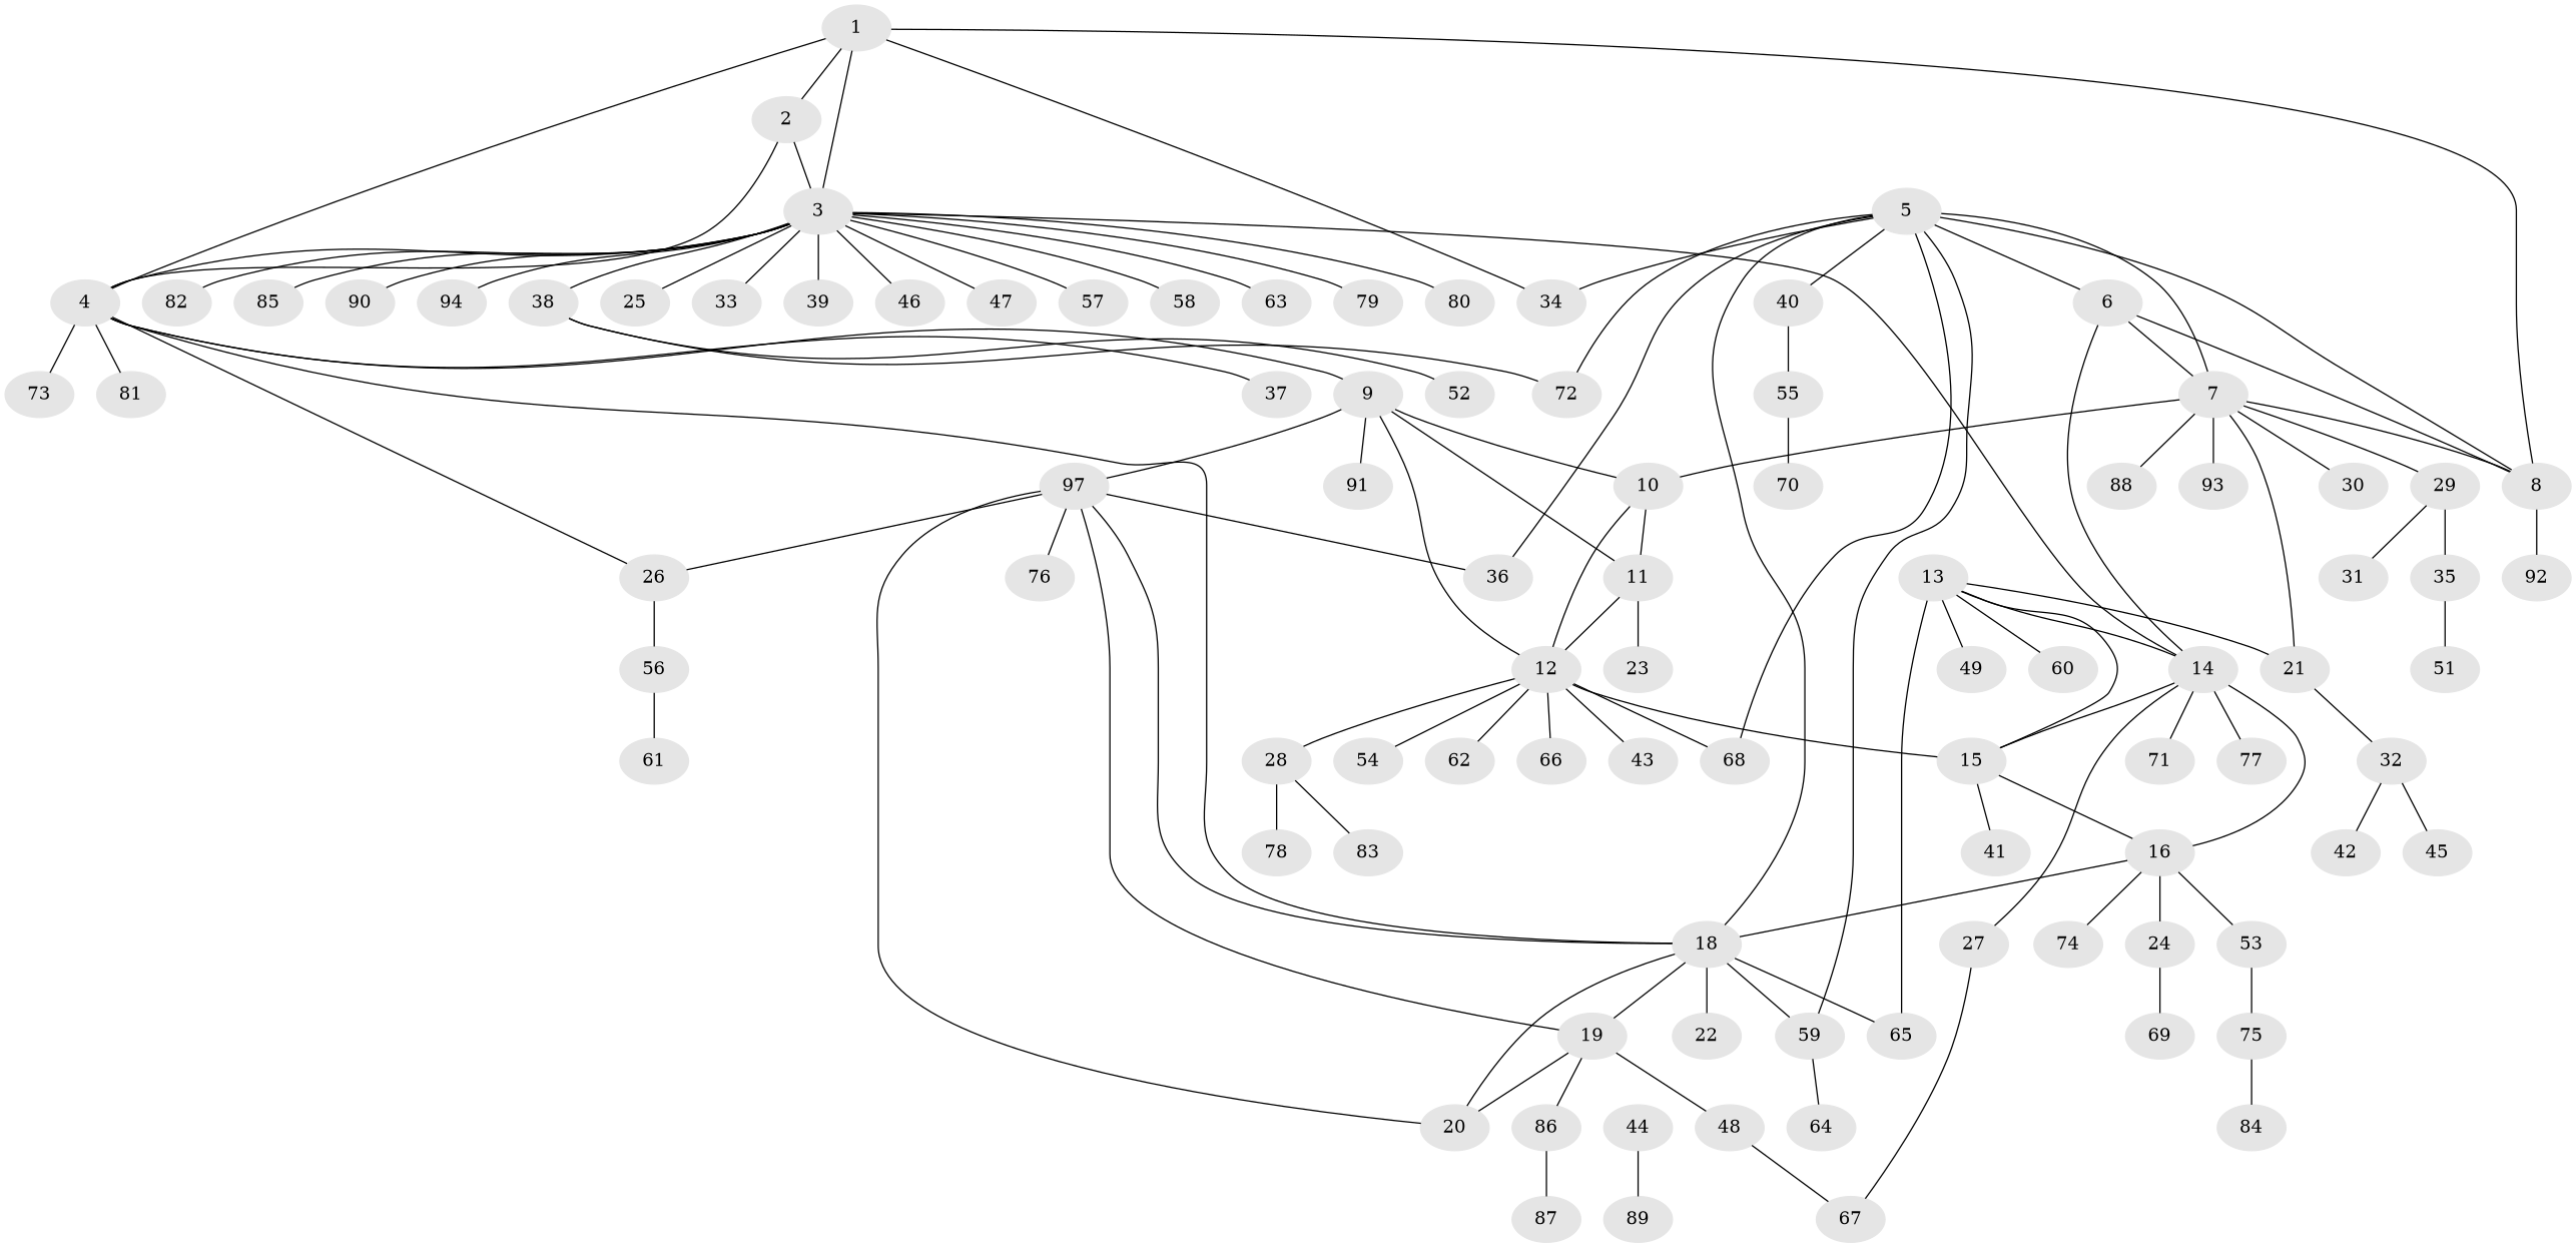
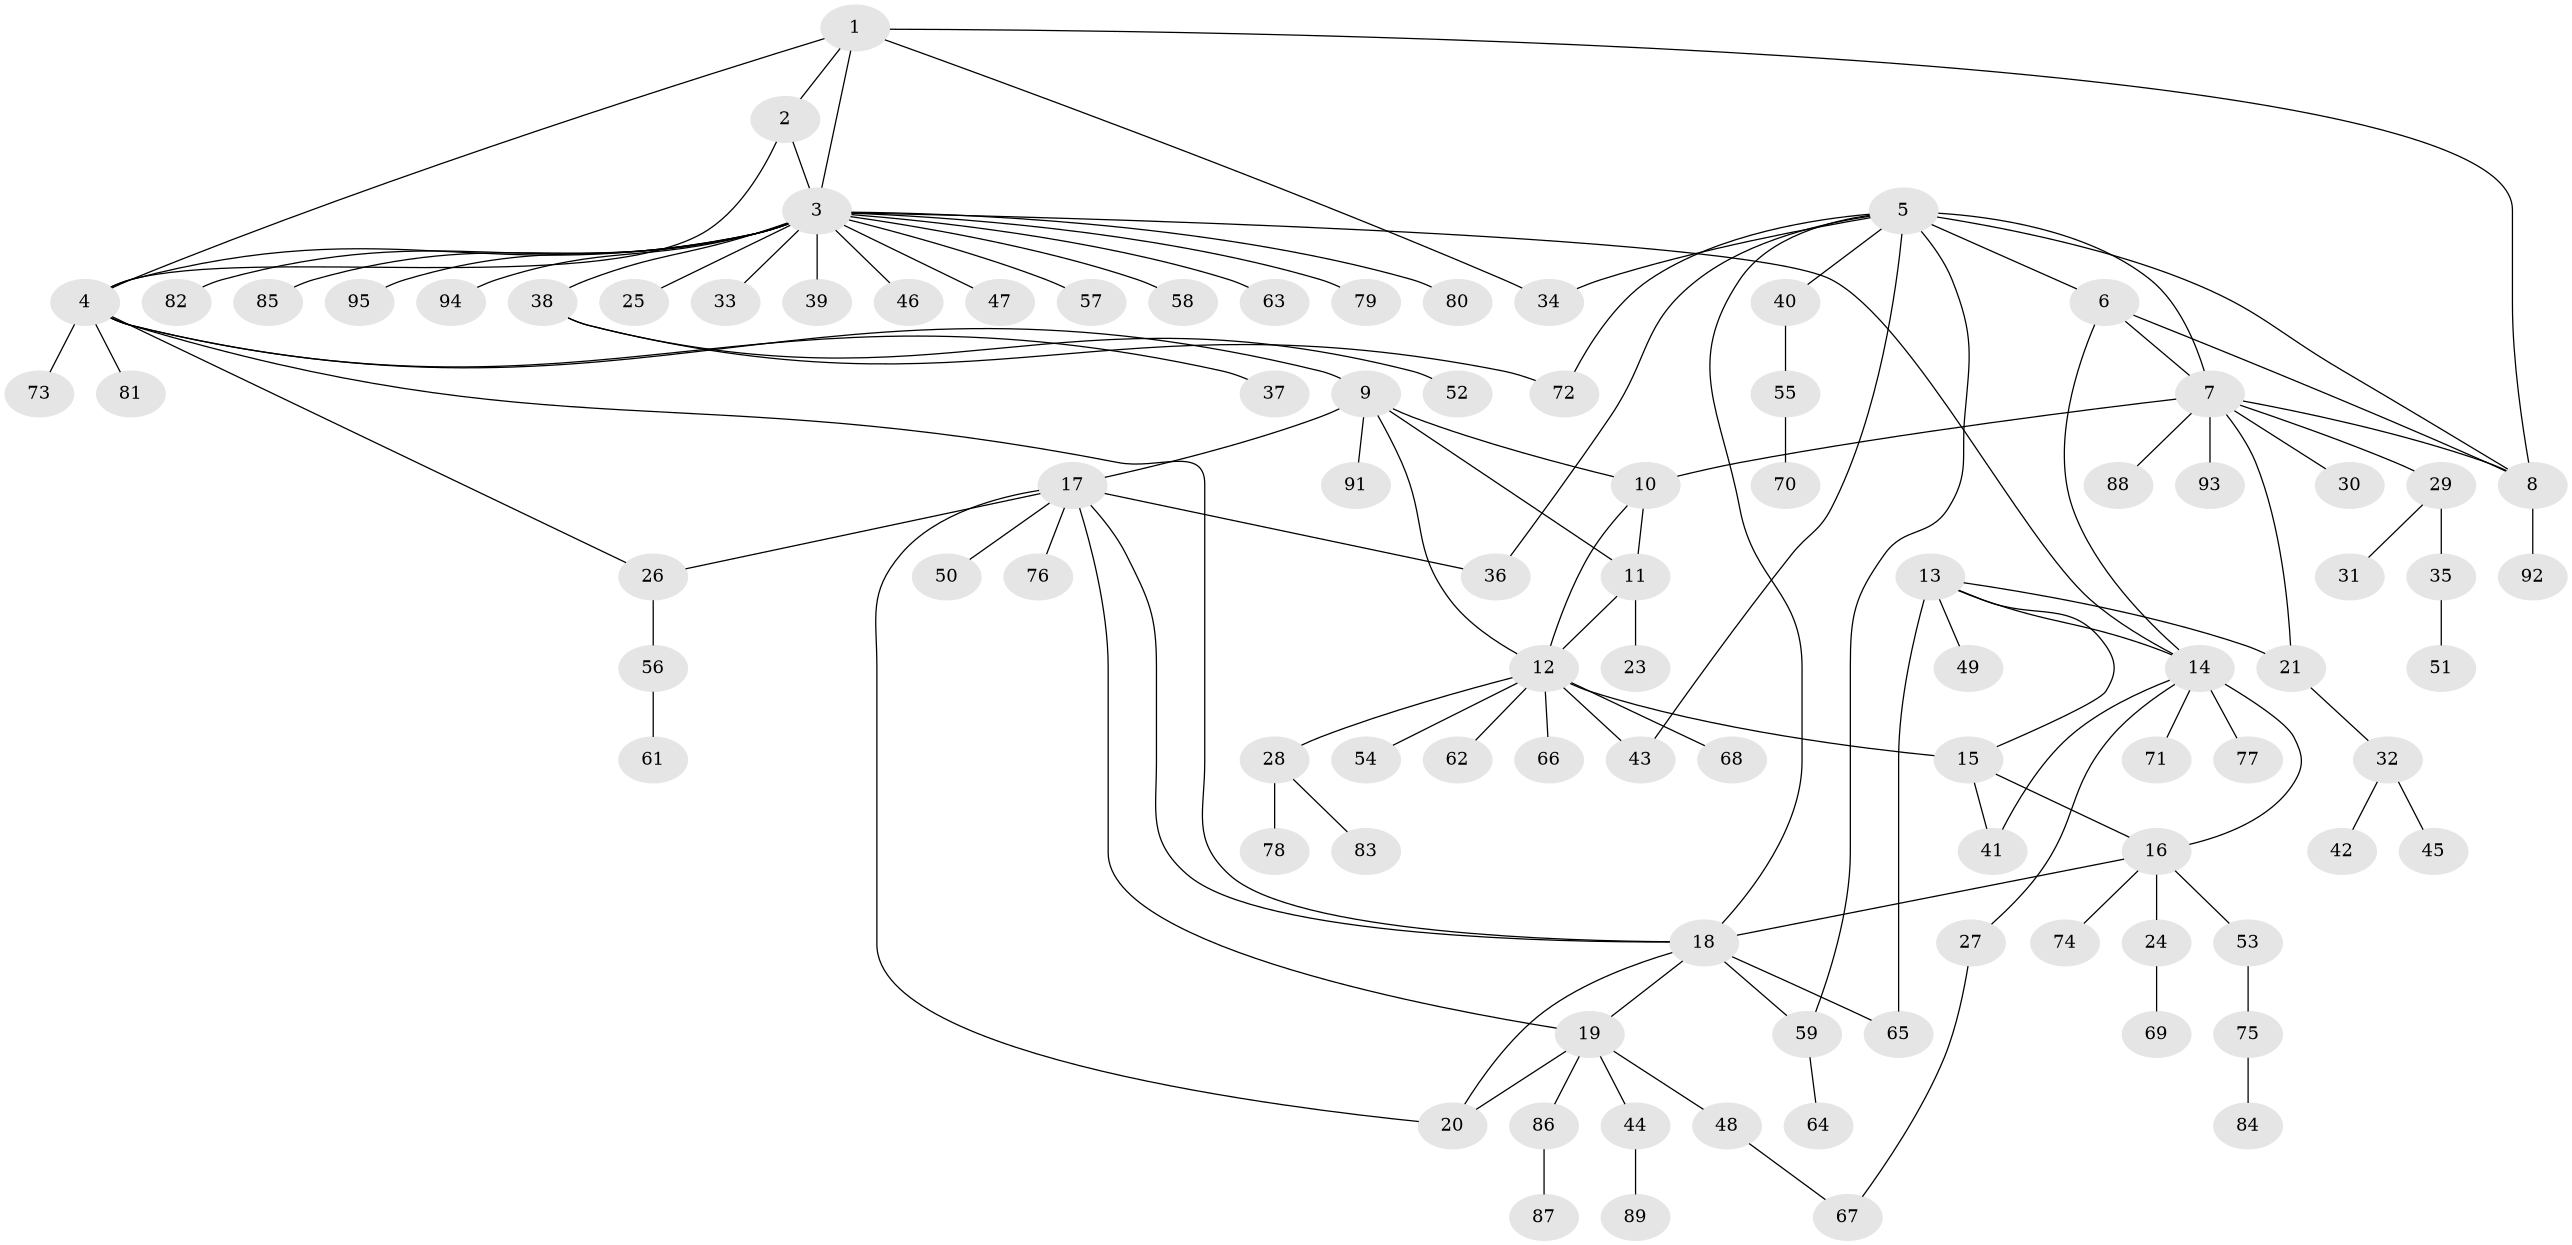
  graph {
    node [color=gray90 style=filled]
    1
    2
    3
    4
    8
    34
    14
    25
    33
    38
    39
    46
    47
    57
    58
    63
    79
    80
    82
    85
-   90
+   90 [label=95]
    94
    9
    18
    26
    37
    73
    81
    92
    15
    16
    27
    71
    77
    72
    52
    10
    11
    12
-   17 [label=97]
+   17
    91
    59
    65
    19
    20
-   22
    56
    5
    6
    7
    36
    40
    68
    21
    29
    30
    88
    93
    55
    64
    32
    31
    35
    23
    28
    43
    54
    62
    66
+   50
    76
    41
    78
    83
    13
    49
-   60
    24
    53
    74
    67
    69
    75
    44
    48
    86
    89
    87
    42
    45
    61
    51
    70
    84
    1 -- 2
    1 -- 3
    1 -- 4
    1 -- 8
    1 -- 34
    2 -- 3
    2 -- 4
    3 -- 4
    3 -- 14
    3 -- 25
    3 -- 33
    3 -- 38
    3 -- 39
    3 -- 46
    3 -- 47
    3 -- 57
    3 -- 58
    3 -- 63
    3 -- 79
    3 -- 80
    3 -- 82
    3 -- 85
    3 -- 90
    3 -- 94
    4 -- 9
    4 -- 18
    4 -- 26
    4 -- 37
    4 -- 73
    4 -- 81
    8 -- 92
-   14 -- 15
+   14 -- 41
    14 -- 16
    14 -- 27
    14 -- 71
    14 -- 77
    38 -- 72
    38 -- 52
    9 -- 10
    9 -- 11
    9 -- 12
    9 -- 17
    9 -- 91
    18 -- 59
    18 -- 65
    18 -- 19
    18 -- 20
-   18 -- 22
    26 -- 56
    15 -- 16
    15 -- 41
    16 -- 18
    16 -- 24
    16 -- 53
    16 -- 74
    27 -- 67
    10 -- 11
    10 -- 12
    11 -- 12
    11 -- 23
    12 -- 15
    12 -- 68
    12 -- 28
    12 -- 43
    12 -- 54
    12 -- 62
    12 -- 66
    17 -- 18
    17 -- 26
    17 -- 19
    17 -- 20
    17 -- 36
+   17 -- 50
    17 -- 76
    59 -- 64
    19 -- 20
+   19 -- 44
    19 -- 48
    19 -- 86
    56 -- 61
    5 -- 8
    5 -- 34
    5 -- 18
    5 -- 72
    5 -- 59
    5 -- 6
    5 -- 7
    5 -- 36
    5 -- 40
-   5 -- 68
+   5 -- 43
    6 -- 8
    6 -- 14
    6 -- 7
    7 -- 8
    7 -- 10
    7 -- 21
    7 -- 29
    7 -- 30
    7 -- 88
    7 -- 93
    40 -- 55
    21 -- 32
    29 -- 31
    29 -- 35
    55 -- 70
    32 -- 42
    32 -- 45
    35 -- 51
    28 -- 78
    28 -- 83
    13 -- 14
    13 -- 15
    13 -- 65
    13 -- 21
    13 -- 49
-   13 -- 60
    24 -- 69
    53 -- 75
    75 -- 84
    44 -- 89
    48 -- 67
    86 -- 87
  }
